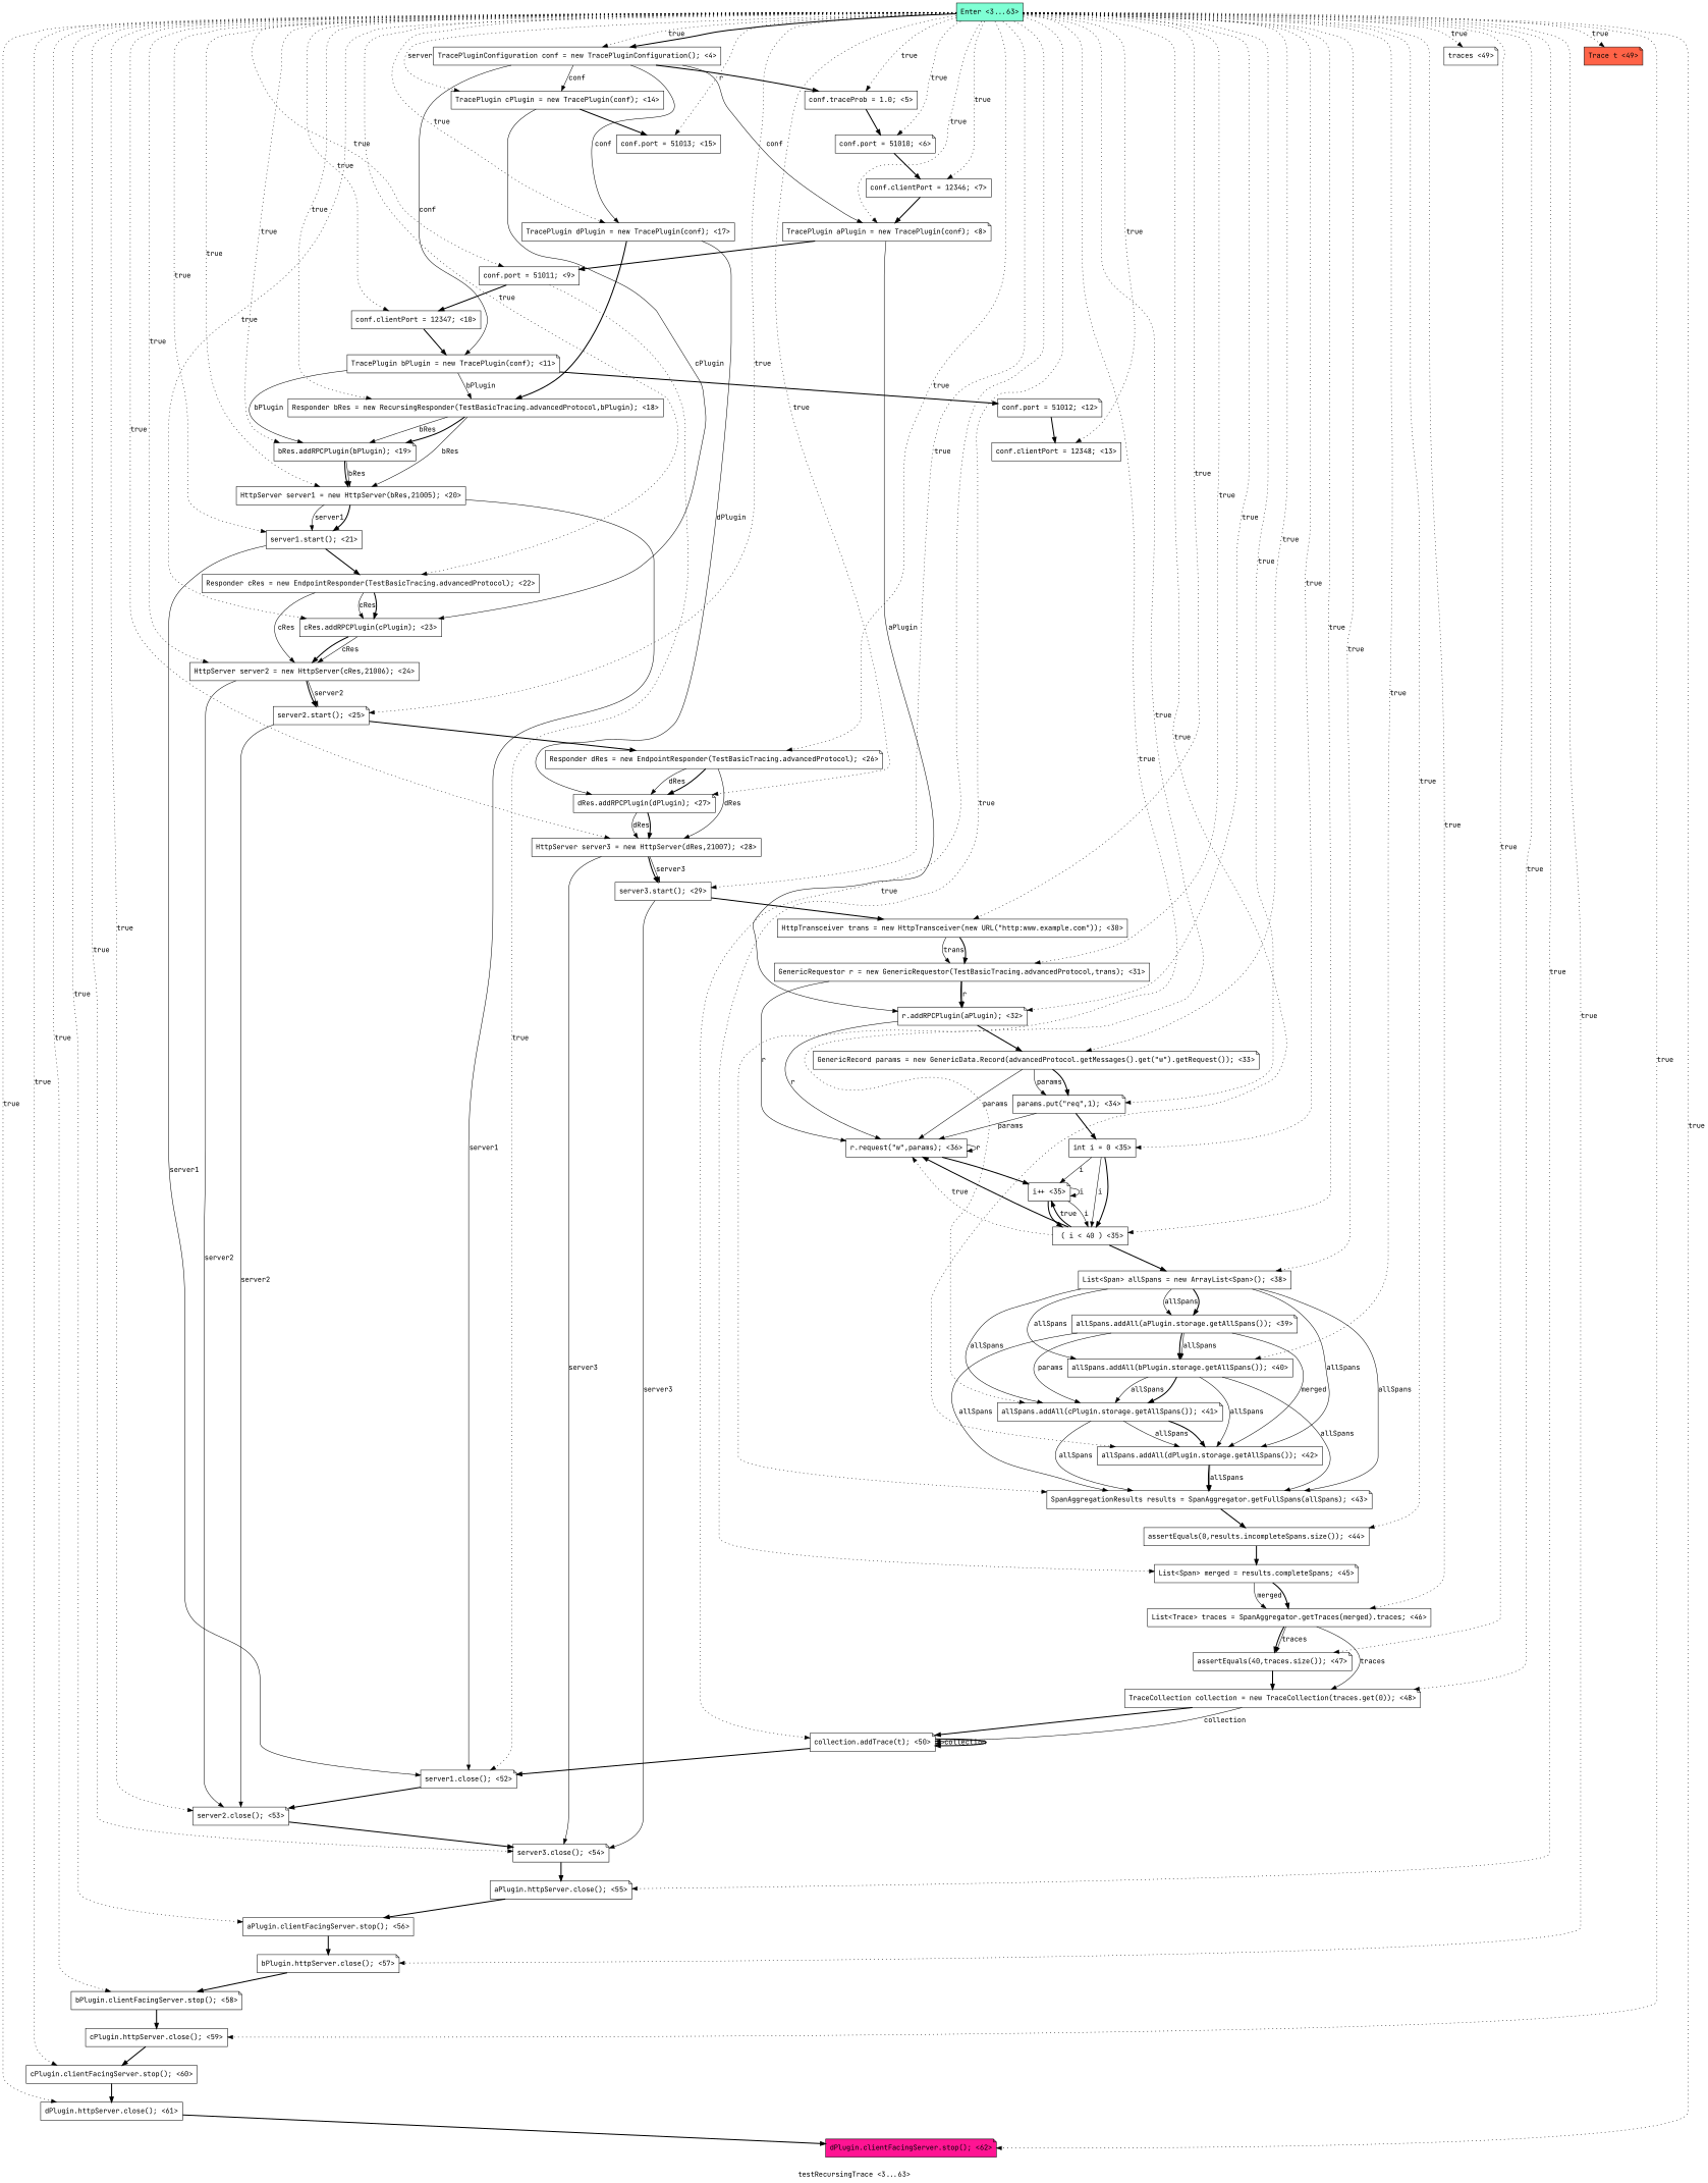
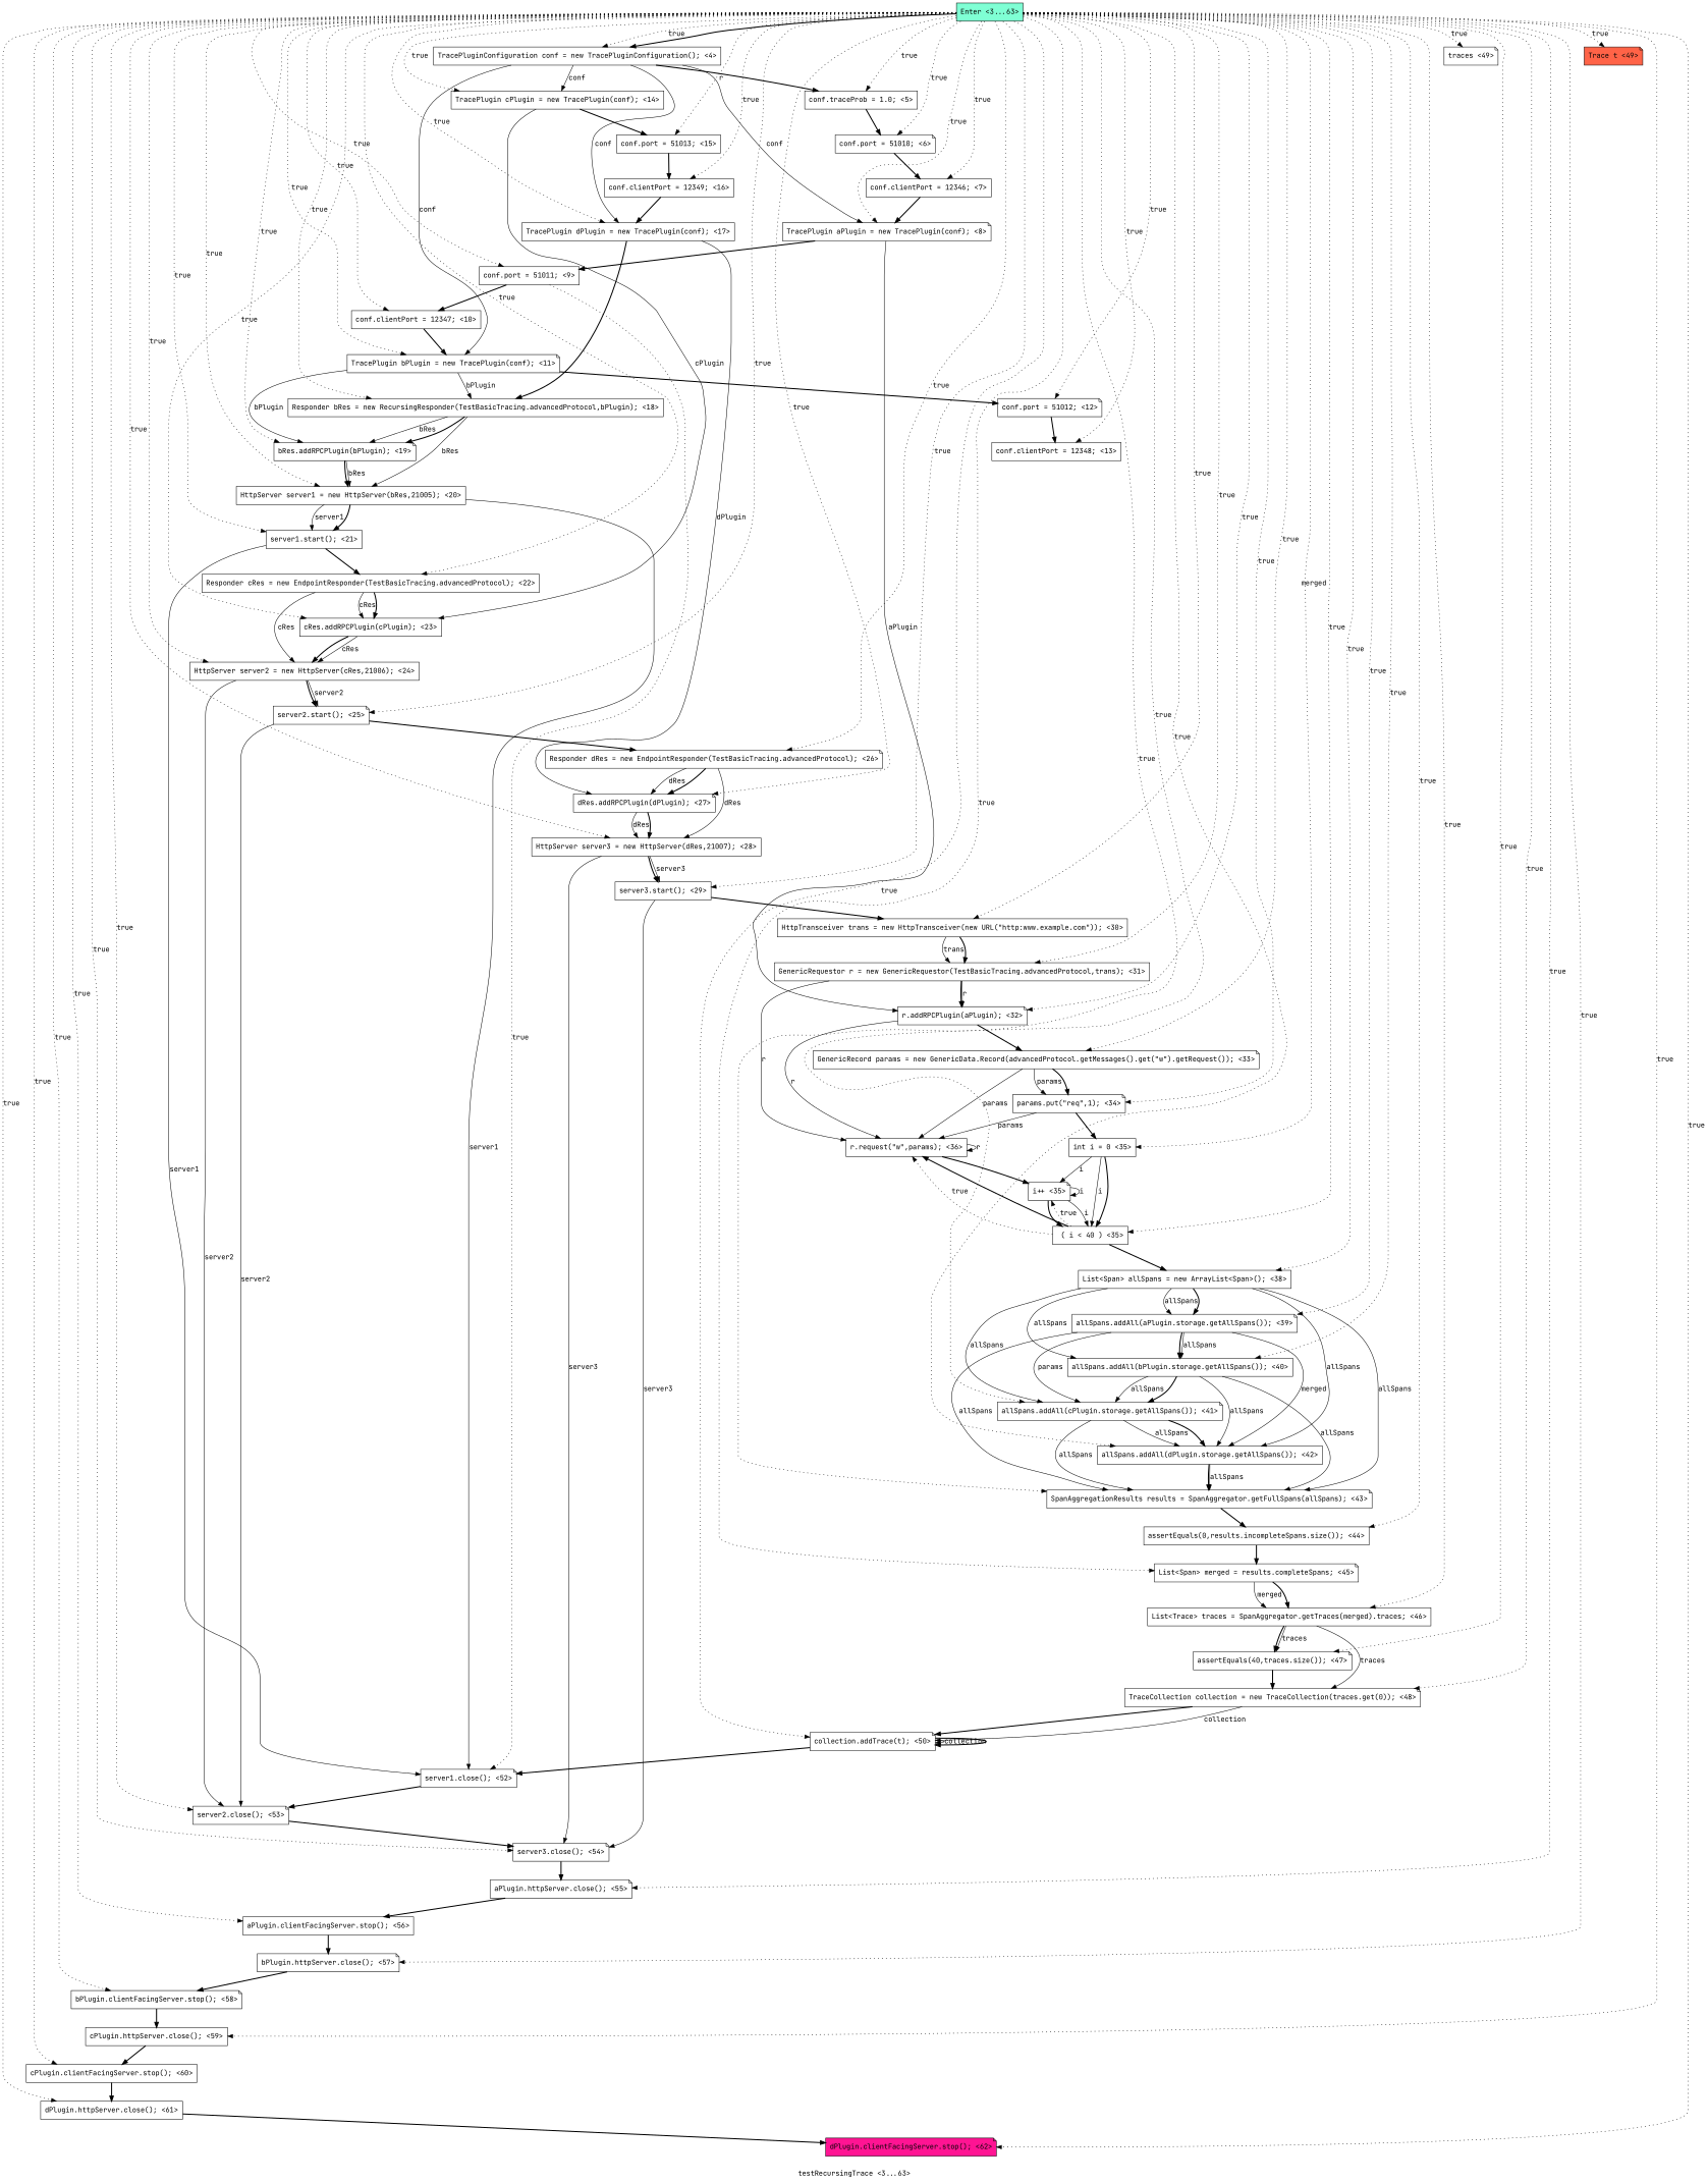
  digraph {
    fontname="JetBrains Mono"
    label="testRecursingTrace <3...63>"
    node [fillcolor=white fontname="JetBrains Mono" shape=box style=filled]
    edge [fontname="JetBrains Mono" style=dotted]
    n1 [label="SpanAggregationResults results = SpanAggregator.getFullSpans(allSpans); <43>" shape=note]
    n2 [label="assertEquals(0,results.incompleteSpans.size()); <44>"]
    n3 [label="List<Span> merged = results.completeSpans; <45>" shape=note]
    n4 [label="server3.close(); <54>" shape=note]
    n5 [label="aPlugin.httpServer.close(); <55>" shape=note]
    n6 [label="aPlugin.clientFacingServer.stop(); <56>"]
    n7 [label="GenericRequestor r = new GenericRequestor(TestBasicTracing.advancedProtocol,trans); <31>"]
    n8 [label="r.addRPCPlugin(aPlugin); <32>" shape=note]
    n9 [label="r.request(\"w\",params); <36>"]
    n10 [label="GenericRecord params = new GenericData.Record(advancedProtocol.getMessages().get(\"w\").getRequest()); <33>" shape=note]
    n11 [label="i++ <35>" shape=note]
    n12 [label="params.put(\"req\",1); <34>" shape=note]
    n13 [label=" ( i < 40 ) <35>"]
    n14 [label="List<Span> allSpans = new ArrayList<Span>(); <38>"]
    n15 [label="allSpans.addAll(cPlugin.storage.getAllSpans()); <41>" shape=note]
    n16 [label="allSpans.addAll(dPlugin.storage.getAllSpans()); <42>"]
    n17 [label="allSpans.addAll(bPlugin.storage.getAllSpans()); <40>"]
    n18 [label="allSpans.addAll(aPlugin.storage.getAllSpans()); <39>" shape=note]
    n19 [label="conf.clientPort = 12347; <10>"]
    n20 [label="TracePlugin bPlugin = new TracePlugin(conf); <11>" shape=note]
    n21 [label="Responder bRes = new RecursingResponder(TestBasicTracing.advancedProtocol,bPlugin); <18>"]
    n22 [label="bRes.addRPCPlugin(bPlugin); <19>" shape=note]
    n23 [label="conf.port = 51012; <12>" shape=note]
    n24 [label="conf.traceProb = 1.0; <5>"]
    n25 [label="conf.port = 51010; <6>" shape=note]
    n26 [label="conf.clientPort = 12346; <7>"]
    n27 [label="dPlugin.httpServer.close(); <61>"]
    n28 [fillcolor=deeppink label="dPlugin.clientFacingServer.stop(); <62>" shape=note]
    n29 [label="dRes.addRPCPlugin(dPlugin); <27>" shape=note]
    n30 [label="HttpServer server3 = new HttpServer(dRes,21007); <28>"]
    n31 [label="server3.start(); <29>"]
    n32 [label="server2.close(); <53>" shape=note]
    n33 [label="int i = 0 <35>"]
    n34 [label="bPlugin.httpServer.close(); <57>" shape=note]
    n35 [label="TracePlugin dPlugin = new TracePlugin(conf); <17>"]
    n36 [label="HttpServer server1 = new HttpServer(bRes,21005); <20>"]
    n37 [label="server1.start(); <21>"]
    n38 [label="server1.close(); <52>" shape=note]
    n39 [label="Responder cRes = new EndpointResponder(TestBasicTracing.advancedProtocol); <22>"]
    n40 [label="cRes.addRPCPlugin(cPlugin); <23>"]
    n41 [label="HttpServer server2 = new HttpServer(cRes,21006); <24>"]
    n42 [label="TracePlugin aPlugin = new TracePlugin(conf); <8>" shape=note]
    n43 [label="conf.port = 51011; <9>"]
    n44 [label="server2.start(); <25>" shape=note]
    n45 [label="conf.clientPort = 12348; <13>"]
    n46 [label="TracePlugin cPlugin = new TracePlugin(conf); <14>"]
    n47 [label="conf.port = 51013; <15>"]
    n48 [label="HttpTransceiver trans = new HttpTransceiver(new URL(\"http:www.example.com\")); <30>"]
    n49 [label="TraceCollection collection = new TraceCollection(traces.get(0)); <48>" shape=note]
    n50 [label="collection.addTrace(t); <50>" shape=note]
    n51 [label="TracePluginConfiguration conf = new TracePluginConfiguration(); <4>"]
    n52 [label="Responder dRes = new EndpointResponder(TestBasicTracing.advancedProtocol); <26>" shape=note]
    n53 [label="traces <49>" shape=note]
+   n54 [label="conf.clientPort = 12349; <16>"]
    n55 [label="List<Trace> traces = SpanAggregator.getTraces(merged).traces; <46>"]
    n56 [label="assertEquals(40,traces.size()); <47>" shape=note]
    n57 [fillcolor=aquamarine label="Enter <3...63>"]
    n58 [label="bPlugin.clientFacingServer.stop(); <58>" shape=note]
    n59 [fillcolor=tomato label="Trace t <49>" shape=note]
    n60 [label="cPlugin.clientFacingServer.stop(); <60>"]
    n61 [label="cPlugin.httpServer.close(); <59>"]
    n1 -> n2 [style=bold]
    n2 -> n3 [style=bold]
    n3 -> n55 [label=merged style=solid]
    n3 -> n55 [style=bold]
    n4 -> n5 [style=bold]
    n5 -> n6 [style=bold]
    n6 -> n34 [style=bold]
    n7 -> n8 [label=r style=solid]
    n7 -> n8 [style=bold]
    n7 -> n9 [label=r style=solid]
    n8 -> n9 [label=r style=solid]
    n8 -> n10 [style=bold]
    n9 -> n9 [label=r style=solid]
    n9 -> n11 [style=bold]
    n10 -> n9 [label=params style=solid]
    n10 -> n12 [label=params style=solid]
    n10 -> n12 [style=bold]
    n11 -> n11 [label=i style=solid]
    n11 -> n13 [label=i style=solid]
    n11 -> n13 [style=bold]
    n12 -> n9 [label=params style=solid]
    n12 -> n33 [style=bold]
    n13 -> n9 [label=true]
    n13 -> n9 [style=bold]
-   n13 -> n11 [label=true style=bold]
+   n13 -> n11 [label=true]
    n13 -> n14 [style=bold]
    n14 -> n1 [label=allSpans style=solid]
    n14 -> n15 [label=allSpans style=solid]
    n14 -> n16 [label=allSpans style=solid]
    n14 -> n17 [label=allSpans style=solid]
    n14 -> n18 [label=allSpans style=solid]
    n14 -> n18 [style=bold]
    n15 -> n1 [label=allSpans style=solid]
    n15 -> n16 [label=allSpans style=solid]
    n15 -> n16 [style=bold]
    n16 -> n1 [label=allSpans style=solid]
    n16 -> n1 [style=bold]
    n17 -> n1 [label=allSpans style=solid]
    n17 -> n15 [label=allSpans style=solid]
    n17 -> n15 [style=bold]
    n17 -> n16 [label=allSpans style=solid]
    n18 -> n1 [label=allSpans style=solid]
    n18 -> n15 [label=params style=solid]
    n18 -> n16 [label=merged style=solid]
    n18 -> n17 [label=allSpans style=solid]
    n18 -> n17 [style=bold]
    n19 -> n20 [style=bold]
    n20 -> n21 [label=bPlugin style=solid]
    n20 -> n22 [label=bPlugin style=solid]
    n20 -> n23 [style=bold]
    n21 -> n22 [label=bRes style=solid]
    n21 -> n22 [style=bold]
    n21 -> n36 [label=bRes style=solid]
    n22 -> n36 [label=bRes style=solid]
    n22 -> n36 [style=bold]
    n23 -> n45 [style=bold]
    n24 -> n25 [style=bold]
    n25 -> n26 [style=bold]
    n26 -> n42 [style=bold]
    n27 -> n28 [style=bold]
    n29 -> n30 [label=dRes style=solid]
    n29 -> n30 [style=bold]
    n30 -> n4 [label=server3 style=solid]
    n30 -> n31 [label=server3 style=solid]
    n30 -> n31 [style=bold]
    n31 -> n4 [label=server3 style=solid]
    n31 -> n48 [style=bold]
    n32 -> n4 [style=bold]
    n33 -> n11 [label=i style=solid]
    n33 -> n13 [label=i style=solid]
    n33 -> n13 [style=bold]
    n34 -> n58 [style=bold]
    n35 -> n21 [style=bold]
    n35 -> n29 [label=dPlugin style=solid]
    n36 -> n37 [label=server1 style=solid]
    n36 -> n37 [style=bold]
    n36 -> n38 [label=server1 style=solid]
    n37 -> n38 [label=server1 style=solid]
    n37 -> n39 [style=bold]
    n38 -> n32 [style=bold]
    n39 -> n40 [label=cRes style=solid]
    n39 -> n40 [style=bold]
    n39 -> n41 [label=cRes style=solid]
    n40 -> n41 [label=cRes style=solid]
    n40 -> n41 [style=bold]
    n41 -> n32 [label=server2 style=solid]
    n41 -> n44 [label=server2 style=solid]
    n41 -> n44 [style=bold]
    n42 -> n8 [label=aPlugin style=solid]
    n42 -> n43 [style=bold]
    n43 -> n19 [style=bold]
    n43 -> n38 [label=true]
    n44 -> n32 [label=server2 style=solid]
    n44 -> n52 [style=bold]
    n46 -> n40 [label=cPlugin style=solid]
    n46 -> n47 [style=bold]
+   n47 -> n54 [style=bold]
    n48 -> n7 [label=trans style=solid]
    n48 -> n7 [style=bold]
    n49 -> n50 [label=collection style=solid]
    n49 -> n50 [style=bold]
    n50 -> n38 [style=bold]
    n50 -> n50 [label=collection style=solid]
    n50 -> n50 [style=bold]
    n51 -> n20 [label=conf style=solid]
    n51 -> n24 [style=bold]
    n51 -> n35 [label=conf style=solid]
    n51 -> n42 [label=conf style=solid]
    n51 -> n46 [label=conf style=solid]
    n52 -> n29 [label=dRes style=solid]
    n52 -> n29 [style=bold]
    n52 -> n30 [label=dRes style=solid]
+   n54 -> n35 [style=bold]
    n55 -> n49 [label=traces style=solid]
    n55 -> n56 [label=traces style=solid]
    n55 -> n56 [style=bold]
    n56 -> n49 [style=bold]
    n57 -> n1 [label=true]
    n57 -> n2 [label=true]
    n57 -> n3 [label=true]
    n57 -> n4 [label=true]
    n57 -> n5 [label=true]
    n57 -> n6 [label=true]
    n57 -> n7 [label=true]
    n57 -> n8 [label=true]
    n57 -> n10 [label=true]
    n57 -> n12 [label=true]
    n57 -> n13 [label=true]
    n57 -> n14 [label=true]
    n57 -> n15 [label=true]
    n57 -> n16 [label=true]
    n57 -> n17 [label=true]
+   n57 -> n18 [label=true]
    n57 -> n19 [label=true]
+   n57 -> n20 [label=true]
    n57 -> n21 [label=true]
    n57 -> n22 [label=true]
+   n57 -> n23 [label=true]
    n57 -> n24 [label=true]
    n57 -> n25 [label=true]
    n57 -> n26 [label=true]
    n57 -> n27 [label=true]
    n57 -> n28 [label=true]
    n57 -> n29 [label=true]
    n57 -> n30 [label=true]
    n57 -> n31 [label=true]
    n57 -> n32 [label=true]
-   n57 -> n33 [label=true]
+   n57 -> n33 [label=merged]
    n57 -> n34 [label=true]
    n57 -> n35 [label=true]
    n57 -> n36 [label=true]
    n57 -> n37 [label=true]
    n57 -> n39 [label=true]
    n57 -> n40 [label=true]
    n57 -> n41 [label=true]
    n57 -> n42 [label=true]
    n57 -> n43 [label=true]
    n57 -> n44 [label=true]
    n57 -> n45 [label=true]
-   n57 -> n46 [label=server]
+   n57 -> n46 [label=true]
    n57 -> n47 [label=r]
    n57 -> n48 [label=true]
    n57 -> n49 [label=true]
    n57 -> n50 [label=true]
    n57 -> n51 [label=true]
    n57 -> n51 [style=bold]
    n57 -> n52 [label=true]
    n57 -> n53 [label=true]
+   n57 -> n54 [label=true]
    n57 -> n55 [label=true]
    n57 -> n56 [label=true]
    n57 -> n58 [label=true]
    n57 -> n59 [label=true]
    n57 -> n60 [label=true]
    n57 -> n61 [label=true]
    n58 -> n61 [style=bold]
    n60 -> n27 [style=bold]
    n61 -> n60 [style=bold]
  }
